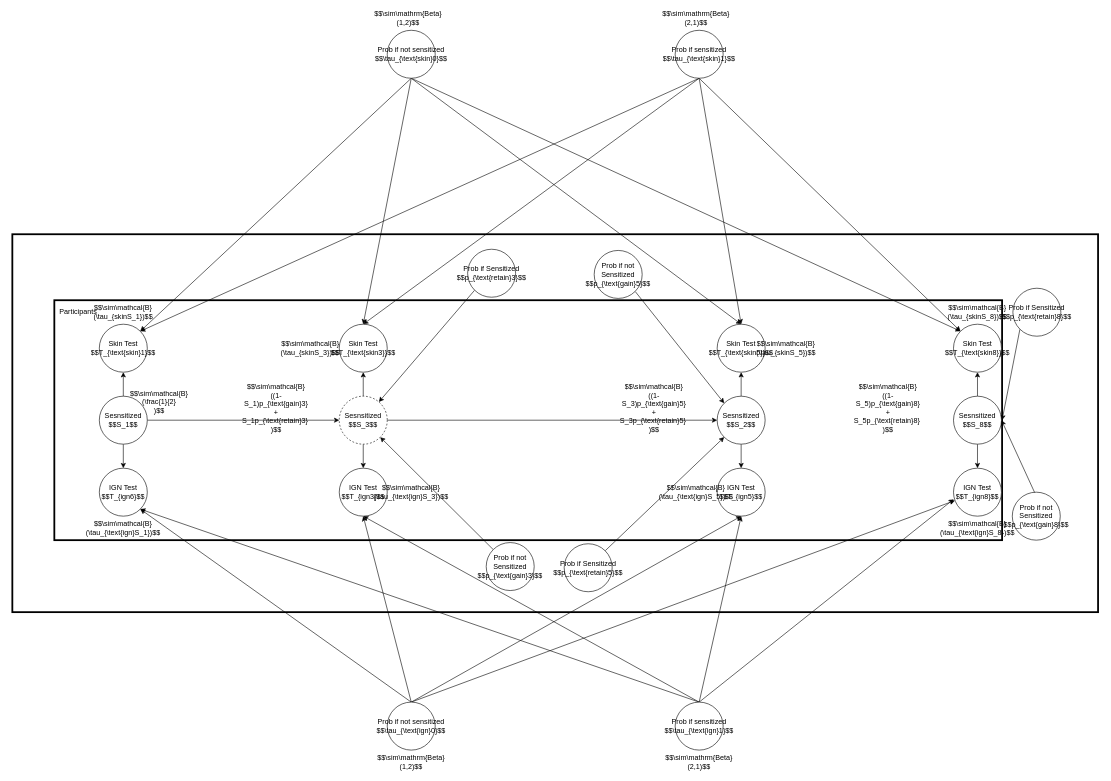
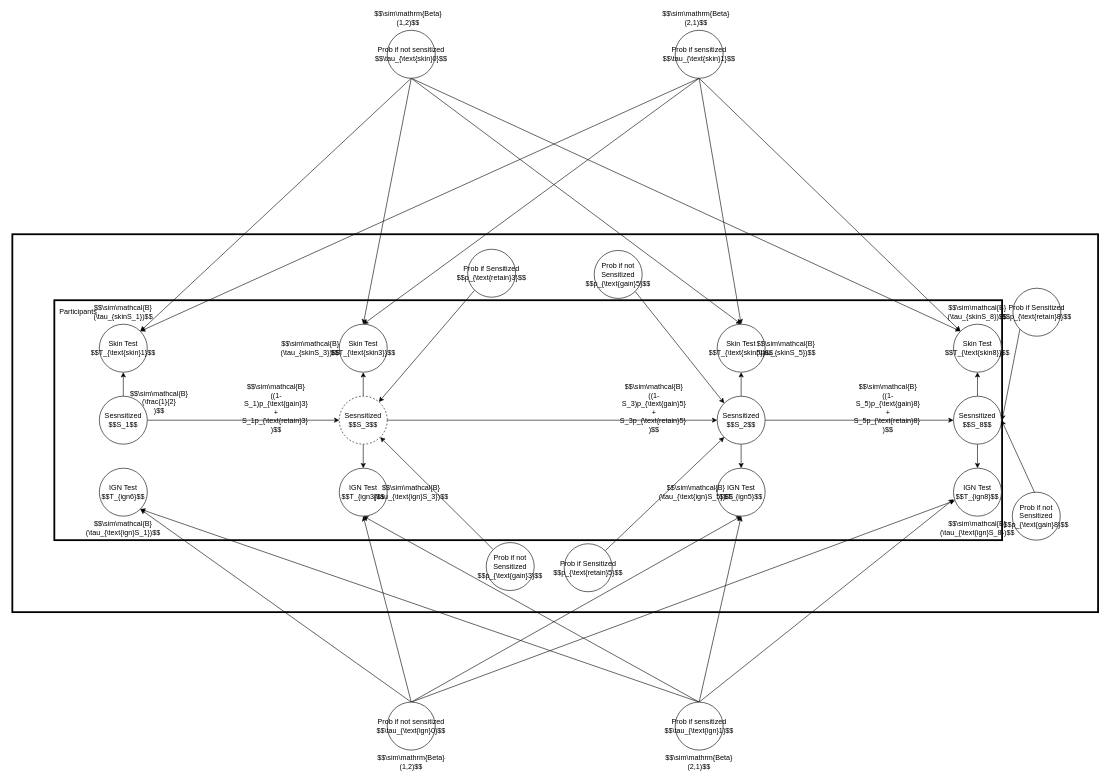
  <mxCell id="0" />
  <mxCell id="1" parent="0" />
  <mxCell id="2" value="" style="rounded=0;whiteSpace=wrap;html=1;strokeColor=#000000;strokeWidth=3;fillColor=#ffffff;" vertex="1" parent="1"><mxGeometry x="20" y="390" width="1810" height="630" as="geometry" /></mxCell>
  <mxCell id="3" value="" style="rounded=0;whiteSpace=wrap;html=1;strokeColor=#000000;strokeWidth=3;fillColor=#ffffff;" vertex="1" parent="1"><mxGeometry x="90" y="500" width="1580" height="400" as="geometry" /></mxCell>
  <mxCell id="4" style="edgeStyle=none;rounded=0;orthogonalLoop=1;jettySize=auto;html=1;exitX=1;exitY=0.5;exitDx=0;exitDy=0;entryX=0;entryY=0.5;entryDx=0;entryDy=0;" parent="1" source="7" target="15" edge="1"><mxGeometry relative="1" as="geometry" /></mxCell>
  <mxCell id="5" style="edgeStyle=none;rounded=0;orthogonalLoop=1;jettySize=auto;html=1;exitX=0.5;exitY=0;exitDx=0;exitDy=0;entryX=0.5;entryY=1;entryDx=0;entryDy=0;" parent="1" source="7" target="8" edge="1"><mxGeometry relative="1" as="geometry" /></mxCell>
- <mxCell id="6" style="edgeStyle=none;rounded=0;orthogonalLoop=1;jettySize=auto;html=1;exitX=0.5;exitY=1;exitDx=0;exitDy=0;" parent="1" source="7" target="10" edge="1"><mxGeometry relative="1" as="geometry" /></mxCell>
  <mxCell id="7" value="Sesnsitized&lt;br&gt;$$S_1$$" style="ellipse;whiteSpace=wrap;html=1;aspect=fixed;" parent="1" vertex="1"><mxGeometry x="165" y="660" width="80" height="80" as="geometry" /></mxCell>
  <mxCell id="8" value="Skin Test&lt;br&gt;$$T_{\text{skin}1}$$" style="ellipse;whiteSpace=wrap;html=1;aspect=fixed;" parent="1" vertex="1"><mxGeometry x="165" y="540" width="80" height="80" as="geometry" /></mxCell>
  <mxCell id="9" value="$$\sim\mathcal{B}(\tau_{skinS_1})$$" style="text;html=1;strokeColor=none;fillColor=none;align=center;verticalAlign=middle;whiteSpace=wrap;rounded=0;" parent="1" vertex="1"><mxGeometry x="185" y="510" width="40" height="20" as="geometry" /></mxCell>
  <mxCell id="10" value="IGN Test&lt;br&gt;$$T_{ign6}$$" style="ellipse;whiteSpace=wrap;html=1;aspect=fixed;" parent="1" vertex="1"><mxGeometry x="165" y="780" width="80" height="80" as="geometry" /></mxCell>
  <mxCell id="11" value="$$\sim\mathcal{B}(\tau_{\text{ign}S_1})$$" style="text;html=1;strokeColor=none;fillColor=none;align=center;verticalAlign=middle;whiteSpace=wrap;rounded=0;" parent="1" vertex="1"><mxGeometry x="185" y="870" width="40" height="20" as="geometry" /></mxCell>
  <mxCell id="12" style="edgeStyle=none;rounded=0;orthogonalLoop=1;jettySize=auto;html=1;exitX=1;exitY=0.5;exitDx=0;exitDy=0;entryX=0;entryY=0.5;entryDx=0;entryDy=0;" parent="1" source="15" target="24" edge="1"><mxGeometry relative="1" as="geometry" /></mxCell>
  <mxCell id="13" style="edgeStyle=none;rounded=0;orthogonalLoop=1;jettySize=auto;html=1;exitX=0.5;exitY=0;exitDx=0;exitDy=0;entryX=0.5;entryY=1;entryDx=0;entryDy=0;" parent="1" source="15" target="16" edge="1"><mxGeometry relative="1" as="geometry" /></mxCell>
  <mxCell id="14" style="edgeStyle=none;rounded=0;orthogonalLoop=1;jettySize=auto;html=1;exitX=0.5;exitY=1;exitDx=0;exitDy=0;entryX=0.5;entryY=0;entryDx=0;entryDy=0;" parent="1" source="15" target="19" edge="1"><mxGeometry relative="1" as="geometry" /></mxCell>
  <mxCell id="15" value="Sesnsitized&lt;br&gt;$$S_3$$" style="ellipse;whiteSpace=wrap;html=1;aspect=fixed;dashed=1;" parent="1" vertex="1"><mxGeometry x="565" y="660" width="80" height="80" as="geometry" /></mxCell>
  <mxCell id="16" value="Skin Test&lt;br&gt;$$T_{\text{skin3}}$$" style="ellipse;whiteSpace=wrap;html=1;aspect=fixed;" parent="1" vertex="1"><mxGeometry x="565" y="540" width="80" height="80" as="geometry" /></mxCell>
  <mxCell id="17" value="$$\sim\mathcal{B}((1-S_1)p_{\text{gain}3} + S_1p_{\text{retain}3}&amp;nbsp;&lt;br&gt;)$$" style="text;html=1;strokeColor=none;fillColor=none;align=center;verticalAlign=middle;whiteSpace=wrap;rounded=0;" parent="1" vertex="1"><mxGeometry x="440" y="670" width="40" height="20" as="geometry" /></mxCell>
  <mxCell id="18" value="$$\sim\mathcal{B}(\tau_{skinS_3})$$" style="text;html=1;strokeColor=none;fillColor=none;align=center;verticalAlign=middle;whiteSpace=wrap;rounded=0;" parent="1" vertex="1"><mxGeometry x="497" y="570" width="40" height="20" as="geometry" /></mxCell>
  <mxCell id="19" value="IGN Test&lt;br&gt;$$T_{ign3}$$" style="ellipse;whiteSpace=wrap;html=1;aspect=fixed;" parent="1" vertex="1"><mxGeometry x="565" y="780" width="80" height="80" as="geometry" /></mxCell>
  <mxCell id="20" value="$$\sim\mathcal{B}(\tau_{\text{ign}S_3})$$" style="text;html=1;strokeColor=none;fillColor=none;align=center;verticalAlign=middle;whiteSpace=wrap;rounded=0;" parent="1" vertex="1"><mxGeometry x="665" y="810" width="40" height="20" as="geometry" /></mxCell>
+ <mxCell id="21" style="edgeStyle=none;rounded=0;orthogonalLoop=1;jettySize=auto;html=1;exitX=1;exitY=0.5;exitDx=0;exitDy=0;entryX=0;entryY=0.5;entryDx=0;entryDy=0;" parent="1" source="24" target="43" edge="1"><mxGeometry relative="1" as="geometry" /></mxCell>
  <mxCell id="22" style="edgeStyle=none;rounded=0;orthogonalLoop=1;jettySize=auto;html=1;exitX=0.5;exitY=1;exitDx=0;exitDy=0;entryX=0.5;entryY=0;entryDx=0;entryDy=0;" parent="1" source="24" target="27" edge="1"><mxGeometry relative="1" as="geometry" /></mxCell>
  <mxCell id="23" style="edgeStyle=none;rounded=0;orthogonalLoop=1;jettySize=auto;html=1;exitX=0.5;exitY=0;exitDx=0;exitDy=0;entryX=0.5;entryY=1;entryDx=0;entryDy=0;" parent="1" source="24" target="25" edge="1"><mxGeometry relative="1" as="geometry" /></mxCell>
  <mxCell id="24" value="Sesnsitized&lt;br&gt;$$S_2$$" style="ellipse;whiteSpace=wrap;html=1;aspect=fixed;" parent="1" vertex="1"><mxGeometry x="1195" y="660" width="80" height="80" as="geometry" /></mxCell>
  <mxCell id="25" value="Skin Test&lt;br&gt;$$T_{\text{skin5}}$$" style="ellipse;whiteSpace=wrap;html=1;aspect=fixed;" parent="1" vertex="1"><mxGeometry x="1195" y="540" width="80" height="80" as="geometry" /></mxCell>
  <mxCell id="26" value="$$\sim\mathcal{B}(\tau_{skinS_5})$$" style="text;html=1;strokeColor=none;fillColor=none;align=center;verticalAlign=middle;whiteSpace=wrap;rounded=0;" parent="1" vertex="1"><mxGeometry x="1290" y="570" width="40" height="20" as="geometry" /></mxCell>
  <mxCell id="27" value="IGN Test&lt;br&gt;$$T_{ign5}$$" style="ellipse;whiteSpace=wrap;html=1;aspect=fixed;" parent="1" vertex="1"><mxGeometry x="1195" y="780" width="80" height="80" as="geometry" /></mxCell>
  <mxCell id="28" value="$$\sim\mathcal{B}(\tau_{\text{ign}S_5})$$" style="text;html=1;strokeColor=none;fillColor=none;align=center;verticalAlign=middle;whiteSpace=wrap;rounded=0;" parent="1" vertex="1"><mxGeometry x="1140" y="810" width="40" height="20" as="geometry" /></mxCell>
  <mxCell id="29" style="edgeStyle=none;rounded=0;orthogonalLoop=1;jettySize=auto;html=1;exitX=0.5;exitY=0;exitDx=0;exitDy=0;entryX=1;entryY=1;entryDx=0;entryDy=0;" parent="1" source="33" target="10" edge="1"><mxGeometry relative="1" as="geometry" /></mxCell>
  <mxCell id="30" style="edgeStyle=none;rounded=0;orthogonalLoop=1;jettySize=auto;html=1;exitX=0.5;exitY=0;exitDx=0;exitDy=0;entryX=0.5;entryY=1;entryDx=0;entryDy=0;" parent="1" source="33" target="19" edge="1"><mxGeometry relative="1" as="geometry" /></mxCell>
  <mxCell id="31" style="edgeStyle=none;rounded=0;orthogonalLoop=1;jettySize=auto;html=1;exitX=0.5;exitY=0;exitDx=0;exitDy=0;entryX=0.5;entryY=1;entryDx=0;entryDy=0;" parent="1" source="33" target="27" edge="1"><mxGeometry relative="1" as="geometry" /></mxCell>
  <mxCell id="32" style="edgeStyle=none;rounded=0;orthogonalLoop=1;jettySize=auto;html=1;exitX=0.5;exitY=0;exitDx=0;exitDy=0;" parent="1" source="33" target="58" edge="1"><mxGeometry relative="1" as="geometry" /></mxCell>
  <mxCell id="33" value="Prob if not sensitized&lt;br&gt;$$\tau_{\text{ign}0}$$" style="ellipse;whiteSpace=wrap;html=1;aspect=fixed;" parent="1" vertex="1"><mxGeometry x="645" y="1170" width="80" height="80" as="geometry" /></mxCell>
  <mxCell id="34" style="edgeStyle=none;rounded=0;orthogonalLoop=1;jettySize=auto;html=1;exitX=0.5;exitY=0;exitDx=0;exitDy=0;entryX=0.004;entryY=0.647;entryDx=0;entryDy=0;entryPerimeter=0;" parent="1" source="38" target="58" edge="1"><mxGeometry relative="1" as="geometry" /></mxCell>
  <mxCell id="35" style="edgeStyle=none;rounded=0;orthogonalLoop=1;jettySize=auto;html=1;exitX=0.5;exitY=0;exitDx=0;exitDy=0;entryX=0.5;entryY=1;entryDx=0;entryDy=0;" parent="1" source="38" target="27" edge="1"><mxGeometry relative="1" as="geometry" /></mxCell>
  <mxCell id="36" style="edgeStyle=none;rounded=0;orthogonalLoop=1;jettySize=auto;html=1;exitX=0.5;exitY=0;exitDx=0;exitDy=0;entryX=0.5;entryY=1;entryDx=0;entryDy=0;" parent="1" source="38" target="19" edge="1"><mxGeometry relative="1" as="geometry" /></mxCell>
  <mxCell id="37" style="edgeStyle=none;rounded=0;orthogonalLoop=1;jettySize=auto;html=1;exitX=0.5;exitY=0;exitDx=0;exitDy=0;entryX=1;entryY=1;entryDx=0;entryDy=0;" parent="1" source="38" target="10" edge="1"><mxGeometry relative="1" as="geometry" /></mxCell>
  <mxCell id="38" value="Prob if sensitized&lt;br&gt;$$\tau_{\text{ign}1}$$" style="ellipse;whiteSpace=wrap;html=1;aspect=fixed;" parent="1" vertex="1"><mxGeometry x="1125" y="1170" width="80" height="80" as="geometry" /></mxCell>
  <mxCell id="39" value="$$\sim\mathrm{Beta}(1,2)$$" style="text;html=1;strokeColor=none;fillColor=none;align=center;verticalAlign=middle;whiteSpace=wrap;rounded=0;" parent="1" vertex="1"><mxGeometry x="665" y="1260" width="40" height="20" as="geometry" /></mxCell>
  <mxCell id="40" value="$$\sim\mathrm{Beta}(2,1)$$" style="text;html=1;strokeColor=none;fillColor=none;align=center;verticalAlign=middle;whiteSpace=wrap;rounded=0;" parent="1" vertex="1"><mxGeometry x="1145" y="1260" width="40" height="20" as="geometry" /></mxCell>
  <mxCell id="41" style="edgeStyle=none;rounded=0;orthogonalLoop=1;jettySize=auto;html=1;exitX=0.5;exitY=0;exitDx=0;exitDy=0;entryX=0.5;entryY=1;entryDx=0;entryDy=0;" parent="1" source="43" target="44" edge="1"><mxGeometry relative="1" as="geometry" /></mxCell>
  <mxCell id="42" style="edgeStyle=none;rounded=0;orthogonalLoop=1;jettySize=auto;html=1;exitX=0.5;exitY=1;exitDx=0;exitDy=0;entryX=0.5;entryY=0;entryDx=0;entryDy=0;" parent="1" source="43" target="58" edge="1"><mxGeometry relative="1" as="geometry" /></mxCell>
  <mxCell id="43" value="Sesnsitized&lt;br&gt;$$S_8$$" style="ellipse;whiteSpace=wrap;html=1;aspect=fixed;" parent="1" vertex="1"><mxGeometry x="1589" y="660" width="80" height="80" as="geometry" /></mxCell>
  <mxCell id="44" value="Skin Test&lt;br&gt;$$T_{\text{skin8}}$$" style="ellipse;whiteSpace=wrap;html=1;aspect=fixed;" parent="1" vertex="1"><mxGeometry x="1589" y="540" width="80" height="80" as="geometry" /></mxCell>
  <mxCell id="45" value="$$\sim\mathcal{B}(\tau_{skinS_8})$$" style="text;html=1;strokeColor=none;fillColor=none;align=center;verticalAlign=middle;whiteSpace=wrap;rounded=0;" parent="1" vertex="1"><mxGeometry x="1609" y="510" width="40" height="20" as="geometry" /></mxCell>
  <mxCell id="46" style="edgeStyle=none;rounded=0;orthogonalLoop=1;jettySize=auto;html=1;exitX=0.5;exitY=1;exitDx=0;exitDy=0;entryX=0;entryY=0;entryDx=0;entryDy=0;" parent="1" source="50" target="44" edge="1"><mxGeometry relative="1" as="geometry" /></mxCell>
  <mxCell id="47" style="edgeStyle=none;rounded=0;orthogonalLoop=1;jettySize=auto;html=1;exitX=0.5;exitY=1;exitDx=0;exitDy=0;entryX=0.5;entryY=0;entryDx=0;entryDy=0;" parent="1" source="50" target="16" edge="1"><mxGeometry relative="1" as="geometry" /></mxCell>
  <mxCell id="48" style="edgeStyle=none;rounded=0;orthogonalLoop=1;jettySize=auto;html=1;exitX=0.5;exitY=1;exitDx=0;exitDy=0;entryX=0.5;entryY=0;entryDx=0;entryDy=0;" parent="1" source="50" target="25" edge="1"><mxGeometry relative="1" as="geometry" /></mxCell>
  <mxCell id="49" style="edgeStyle=none;rounded=0;orthogonalLoop=1;jettySize=auto;html=1;exitX=0.5;exitY=1;exitDx=0;exitDy=0;entryX=1;entryY=0;entryDx=0;entryDy=0;" parent="1" source="50" target="8" edge="1"><mxGeometry relative="1" as="geometry" /></mxCell>
  <mxCell id="50" value="Prob if not sensitized&lt;br&gt;$$\tau_{\text{skin}0}$$" style="ellipse;whiteSpace=wrap;html=1;aspect=fixed;" parent="1" vertex="1"><mxGeometry x="645" y="50" width="80" height="80" as="geometry" /></mxCell>
  <mxCell id="51" style="edgeStyle=none;rounded=0;orthogonalLoop=1;jettySize=auto;html=1;exitX=0.5;exitY=1;exitDx=0;exitDy=0;entryX=0;entryY=0;entryDx=0;entryDy=0;" parent="1" source="55" edge="1" target="44"><mxGeometry relative="1" as="geometry"><mxPoint x="1600" y="300" as="targetPoint" /></mxGeometry></mxCell>
  <mxCell id="52" style="edgeStyle=none;rounded=0;orthogonalLoop=1;jettySize=auto;html=1;exitX=0.5;exitY=1;exitDx=0;exitDy=0;entryX=0.5;entryY=0;entryDx=0;entryDy=0;" parent="1" source="55" target="25" edge="1"><mxGeometry relative="1" as="geometry" /></mxCell>
  <mxCell id="53" style="edgeStyle=none;rounded=0;orthogonalLoop=1;jettySize=auto;html=1;exitX=0.5;exitY=1;exitDx=0;exitDy=0;entryX=0.5;entryY=0;entryDx=0;entryDy=0;" parent="1" source="55" target="16" edge="1"><mxGeometry relative="1" as="geometry" /></mxCell>
  <mxCell id="54" style="edgeStyle=none;rounded=0;orthogonalLoop=1;jettySize=auto;html=1;exitX=0.5;exitY=1;exitDx=0;exitDy=0;entryX=1;entryY=0;entryDx=0;entryDy=0;" parent="1" source="55" target="8" edge="1"><mxGeometry relative="1" as="geometry" /></mxCell>
  <mxCell id="55" value="Prob if sensitized&lt;br&gt;$$\tau_{\text{skin}1}$$" style="ellipse;whiteSpace=wrap;html=1;aspect=fixed;" parent="1" vertex="1"><mxGeometry x="1125" y="50" width="80" height="80" as="geometry" /></mxCell>
  <mxCell id="56" value="$$\sim\mathrm{Beta}(1,2)$$" style="text;html=1;strokeColor=none;fillColor=none;align=center;verticalAlign=middle;whiteSpace=wrap;rounded=0;" parent="1" vertex="1"><mxGeometry x="660" y="20" width="40" height="20" as="geometry" /></mxCell>
  <mxCell id="57" value="$$\sim\mathrm{Beta}(2,1)$$" style="text;html=1;strokeColor=none;fillColor=none;align=center;verticalAlign=middle;whiteSpace=wrap;rounded=0;" parent="1" vertex="1"><mxGeometry x="1140" y="20" width="40" height="20" as="geometry" /></mxCell>
  <mxCell id="58" value="IGN Test&lt;br&gt;$$T_{ign8}$$" style="ellipse;whiteSpace=wrap;html=1;aspect=fixed;" parent="1" vertex="1"><mxGeometry x="1589" y="780" width="80" height="80" as="geometry" /></mxCell>
  <mxCell id="59" value="$$\sim\mathcal{B}(\tau_{\text{ign}S_8})$$" style="text;html=1;strokeColor=none;fillColor=none;align=center;verticalAlign=middle;whiteSpace=wrap;rounded=0;" parent="1" vertex="1"><mxGeometry x="1609" y="870" width="40" height="20" as="geometry" /></mxCell>
  <mxCell id="60" style="edgeStyle=none;rounded=0;orthogonalLoop=1;jettySize=auto;html=1;exitX=0;exitY=0;exitDx=0;exitDy=0;entryX=1;entryY=1;entryDx=0;entryDy=0;" parent="1" source="61" target="15" edge="1"><mxGeometry relative="1" as="geometry" /></mxCell>
  <mxCell id="61" value="Prob if not Sensitized&lt;br&gt;$$p_{\text{gain}3}$$" style="ellipse;whiteSpace=wrap;html=1;aspect=fixed;" parent="1" vertex="1"><mxGeometry x="810" y="904" width="80" height="80" as="geometry" /></mxCell>
  <mxCell id="62" style="edgeStyle=none;rounded=0;orthogonalLoop=1;jettySize=auto;html=1;exitX=0;exitY=1;exitDx=0;exitDy=0;" parent="1" source="63" target="15" edge="1"><mxGeometry relative="1" as="geometry" /></mxCell>
  <mxCell id="63" value="Prob if Sensitized&lt;br&gt;$$p_{\text{retain}3}$$" style="ellipse;whiteSpace=wrap;html=1;aspect=fixed;" parent="1" vertex="1"><mxGeometry x="779" y="415" width="80" height="80" as="geometry" /></mxCell>
  <mxCell id="64" value="$$\sim\mathcal{B}(\frac{1}{2}&lt;br&gt;)$$" style="text;html=1;strokeColor=none;fillColor=none;align=center;verticalAlign=middle;whiteSpace=wrap;rounded=0;" parent="1" vertex="1"><mxGeometry x="245" y="660" width="40" height="20" as="geometry" /></mxCell>
  <mxCell id="65" value="$$\sim\mathcal{B}((1-S_3)p_{\text{gain}5} + S_3p_{\text{retain}5}&amp;nbsp;&lt;br&gt;)$$" style="text;html=1;strokeColor=none;fillColor=none;align=center;verticalAlign=middle;whiteSpace=wrap;rounded=0;" parent="1" vertex="1"><mxGeometry x="1070" y="670" width="40" height="20" as="geometry" /></mxCell>
  <mxCell id="66" style="edgeStyle=none;rounded=0;orthogonalLoop=1;jettySize=auto;html=1;exitX=1;exitY=1;exitDx=0;exitDy=0;entryX=0;entryY=0;entryDx=0;entryDy=0;" parent="1" source="67" edge="1"><mxGeometry relative="1" as="geometry"><mxPoint x="1206.716" y="671.716" as="targetPoint" /></mxGeometry></mxCell>
  <mxCell id="67" value="Prob if not Sensitized&lt;br&gt;$$p_{\text{gain}5}$$" style="ellipse;whiteSpace=wrap;html=1;aspect=fixed;" parent="1" vertex="1"><mxGeometry x="990" y="417" width="80" height="80" as="geometry" /></mxCell>
  <mxCell id="68" style="edgeStyle=none;rounded=0;orthogonalLoop=1;jettySize=auto;html=1;exitX=1;exitY=0;exitDx=0;exitDy=0;entryX=0;entryY=1;entryDx=0;entryDy=0;" parent="1" source="69" edge="1" target="24"><mxGeometry relative="1" as="geometry"><mxPoint x="1210" y="710" as="targetPoint" /></mxGeometry></mxCell>
  <mxCell id="69" value="Prob if Sensitized&lt;br&gt;$$p_{\text{retain}5}$$" style="ellipse;whiteSpace=wrap;html=1;aspect=fixed;" parent="1" vertex="1"><mxGeometry x="940" y="906" width="80" height="80" as="geometry" /></mxCell>
  <mxCell id="70" value="$$\sim\mathcal{B}((1-S_5)p_{\text{gain}8} + S_5p_{\text{retain}8}&amp;nbsp;&lt;br&gt;)$$" style="text;html=1;strokeColor=none;fillColor=none;align=center;verticalAlign=middle;whiteSpace=wrap;rounded=0;" parent="1" vertex="1"><mxGeometry x="1460" y="670" width="40" height="20" as="geometry" /></mxCell>
  <mxCell id="71" style="edgeStyle=none;rounded=0;orthogonalLoop=1;jettySize=auto;html=1;exitX=1;exitY=1;exitDx=0;exitDy=0;entryX=1;entryY=0.5;entryDx=0;entryDy=0;" parent="1" source="72" edge="1" target="43"><mxGeometry relative="1" as="geometry"><mxPoint x="1560" y="730" as="targetPoint" /></mxGeometry></mxCell>
  <mxCell id="72" value="Prob if not Sensitized&lt;br&gt;$$p_{\text{gain}8}$$" style="ellipse;whiteSpace=wrap;html=1;aspect=fixed;" parent="1" vertex="1"><mxGeometry x="1687" y="820" width="80" height="80" as="geometry" /></mxCell>
  <mxCell id="73" style="edgeStyle=none;rounded=0;orthogonalLoop=1;jettySize=auto;html=1;exitX=0;exitY=1;exitDx=0;exitDy=0;entryX=1;entryY=0.5;entryDx=0;entryDy=0;" parent="1" source="74" edge="1" target="3"><mxGeometry relative="1" as="geometry"><mxPoint x="1562.082" y="670.563" as="targetPoint" /></mxGeometry></mxCell>
  <mxCell id="74" value="Prob if Sensitized&lt;br&gt;$$p_{\text{retain}8}$$" style="ellipse;whiteSpace=wrap;html=1;aspect=fixed;" parent="1" vertex="1"><mxGeometry x="1688" y="480" width="80" height="80" as="geometry" /></mxCell>
  <mxCell id="75" value="Participants" style="text;html=1;strokeColor=none;fillColor=none;align=center;verticalAlign=middle;whiteSpace=wrap;rounded=0;" vertex="1" parent="1"><mxGeometry x="110" y="510" width="40" height="20" as="geometry" /></mxCell>
